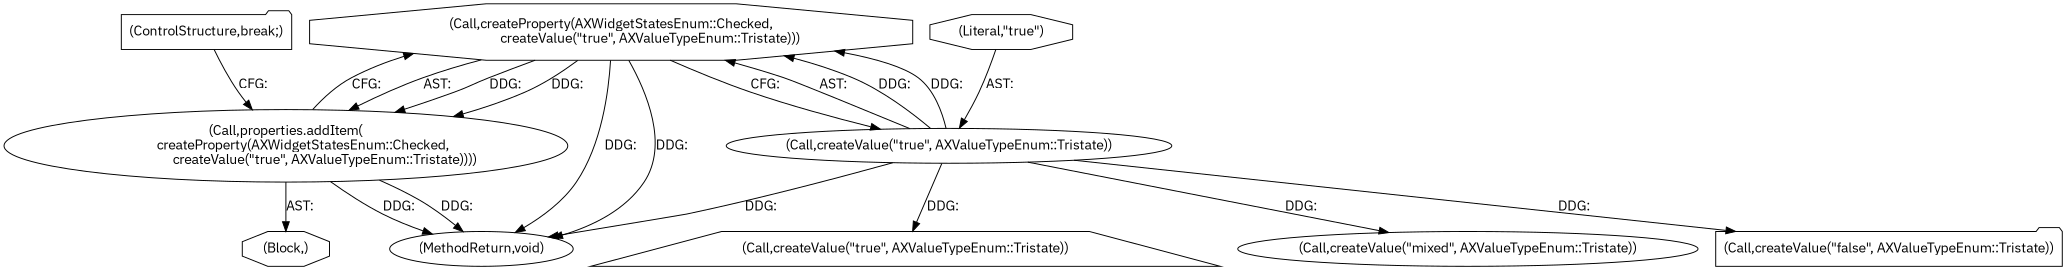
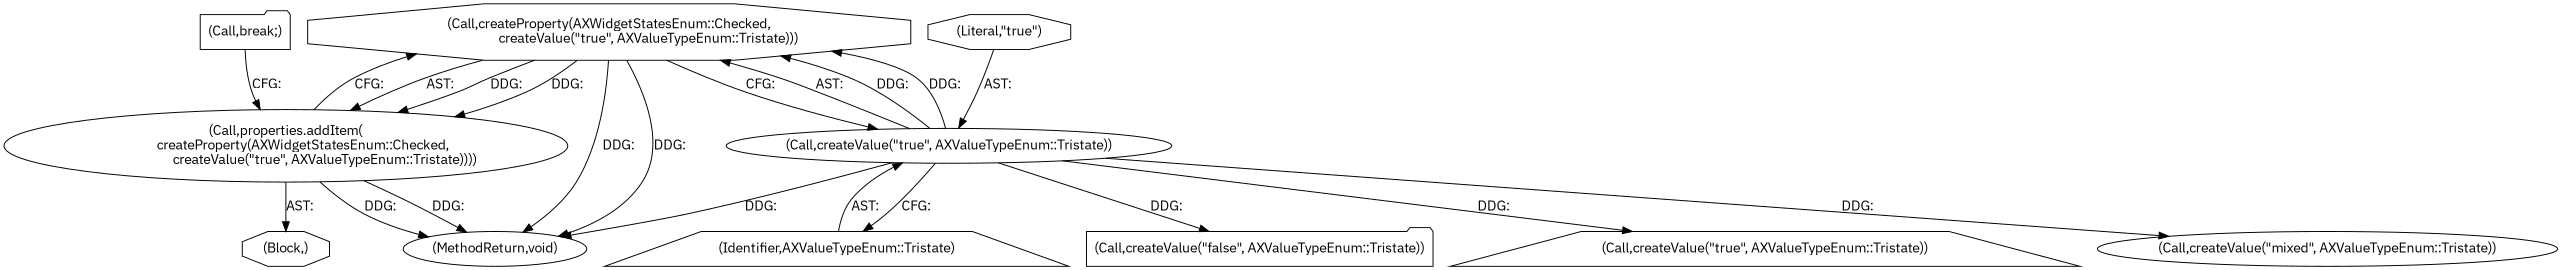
  digraph {
    fontname="IBM Plex Sans"
    node [fontname="IBM Plex Sans" shape=ellipse]
    edge [fontname="IBM Plex Sans"]
    n1 [label="(Call,createProperty(AXWidgetStatesEnum::Checked,\n                           createValue(\"true\", AXValueTypeEnum::Tristate)))" shape=octagon]
    n2 [label="(Call,createValue(\"true\", AXValueTypeEnum::Tristate))"]
    n3 [label="(Call,properties.addItem(\n            createProperty(AXWidgetStatesEnum::Checked,\n                           createValue(\"true\", AXValueTypeEnum::Tristate))))"]
    n4 [label="(MethodReturn,void)"]
+   n5 [label="(Identifier,AXValueTypeEnum::Tristate)" shape=trapezium]
    n6 [label="(Call,createValue(\"false\", AXValueTypeEnum::Tristate))" shape=folder]
    n7 [label="(Call,createValue(\"true\", AXValueTypeEnum::Tristate))" shape=trapezium]
    n8 [label="(Call,createValue(\"mixed\", AXValueTypeEnum::Tristate))"]
    n9 [label="(Block,)" shape=octagon]
-   n10 [label="(ControlStructure,break;)" shape=folder]
+   n10 [label="(Call,break;)" shape=folder]
    n11 [label="(Literal,\"true\")" shape=octagon]
    n1 -> n2 [label="CFG: "]
    n1 -> n3 [label="AST: "]
    n1 -> n3 [label="DDG: "]
    n1 -> n3 [label="DDG: "]
    n1 -> n4 [label="DDG: "]
    n1 -> n4 [label="DDG: "]
    n2 -> n1 [label="AST: "]
    n2 -> n1 [label="DDG: "]
    n2 -> n1 [label="DDG: "]
    n2 -> n4 [label="DDG: "]
+   n2 -> n5 [label="CFG: "]
    n2 -> n6 [label="DDG: "]
    n2 -> n7 [label="DDG: "]
    n2 -> n8 [label="DDG: "]
    n3 -> n1 [label="CFG: "]
    n3 -> n4 [label="DDG: "]
    n3 -> n4 [label="DDG: "]
    n3 -> n9 [label="AST: "]
+   n5 -> n2 [label="AST: "]
    n10 -> n3 [label="CFG: "]
    n11 -> n2 [label="AST: "]
  }
